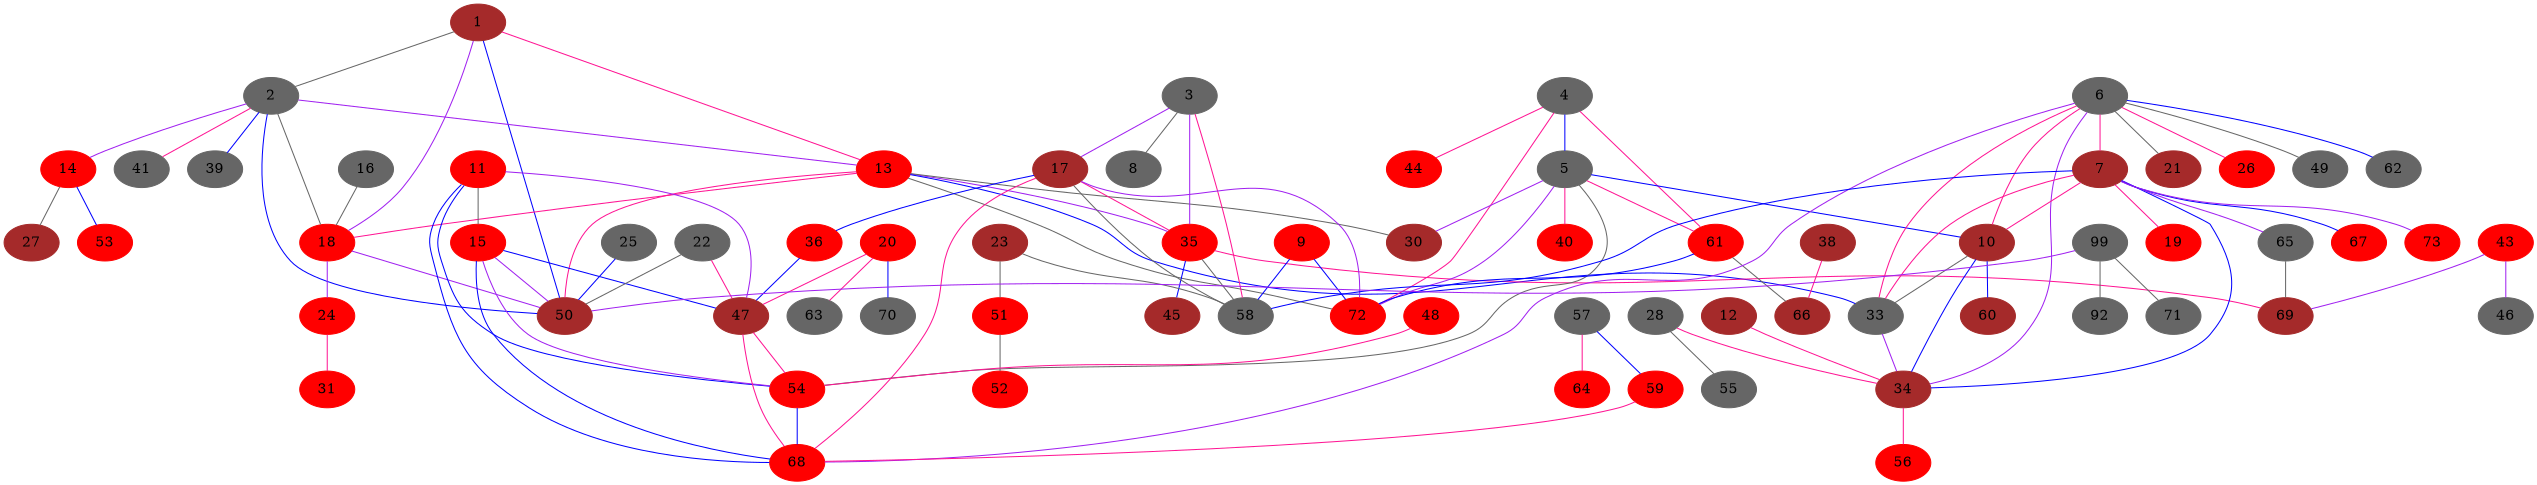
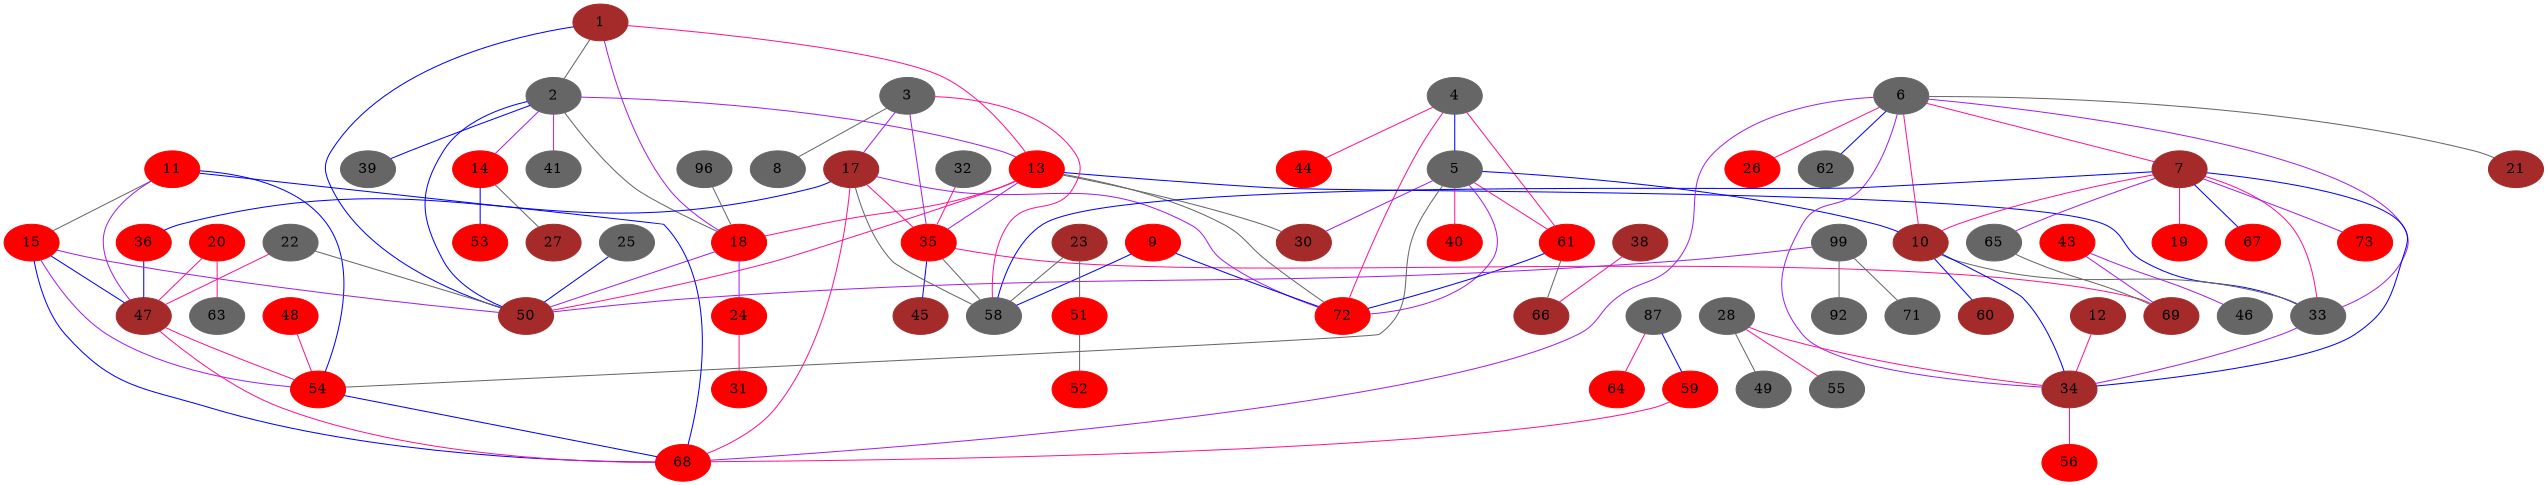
  graph {
    node [color=red style=filled]
    edge [color=deeppink weight=1.0]
    1 [color=brown]
    2 [color=gray40]
    13
    18
    50 [color=brown]
    14
    41 [color=gray40]
    39 [color=gray40]
    35
    72
    30 [color=brown]
    33 [color=gray40]
    24
    27 [color=brown]
    53
    3 [color=gray40]
    8 [color=gray40]
    17 [color=brown]
    58 [color=gray40]
    68
    36
    45 [color=brown]
    69 [color=brown]
    4 [color=gray40]
    5 [color=gray40]
    44
    61
    10 [color=brown]
    40
    54
    66 [color=brown]
    34 [color=brown]
    60 [color=brown]
    6 [color=gray40]
    7 [color=brown]
    21 [color=brown]
    26
    49 [color=gray40]
    62 [color=gray40]
    19
    65 [color=gray40]
    67
    73
    56
    9
    11
    15
    47 [color=brown]
    12 [color=brown]
-   16 [color=gray40]
+   16 [color=gray40 label=96]
    31
    20
    63 [color=gray40]
-   70 [color=gray40]
    22 [color=gray40]
    23 [color=brown]
    51
    52
    25 [color=gray40]
    28 [color=gray40]
    55 [color=gray40]
-   57 [color=gray40]
+   57 [color=gray40 label=87]
    59
    64
    n65 [color=gray40 label=99]
    n66 [color=gray40 label=92]
    71 [color=gray40]
+   32 [color=gray40]
    38 [color=brown]
    43
    46 [color=gray40]
    48
    1 -- 2 [color=gray40]
    1 -- 13
    1 -- 18 [color=purple]
    1 -- 50 [color=blue]
    2 -- 13 [color=purple]
    2 -- 18 [color=gray40]
    2 -- 50 [color=blue]
    2 -- 14 [color=purple]
    2 -- 41
    2 -- 39 [color=blue]
    13 -- 18
    13 -- 50
    13 -- 35 [color=purple]
    13 -- 72 [color=gray40]
    13 -- 30 [color=gray40]
    13 -- 33 [color=blue]
    18 -- 50 [color=purple]
    18 -- 24 [color=purple]
    14 -- 27 [color=gray40]
    14 -- 53 [color=blue]
    35 -- 58 [color=gray40]
    35 -- 45 [color=blue]
    35 -- 69
    33 -- 34 [color=purple]
    24 -- 31
    3 -- 35 [color=purple weight=2.0]
    3 -- 8 [color=gray40]
    3 -- 17 [color=purple weight=2.0]
    3 -- 58 [weight=2.0]
    17 -- 35
    17 -- 72 [color=purple]
    17 -- 58 [color=gray40]
    17 -- 68
    17 -- 36 [color=blue]
    36 -- 47 [color=blue]
    4 -- 72 [weight=2.0]
    4 -- 5 [color=blue weight=2.0]
    4 -- 44
    4 -- 61 [weight=2.0]
    5 -- 72 [color=purple]
    5 -- 30 [color=purple]
    5 -- 61
    5 -- 10 [color=blue]
    5 -- 40
    5 -- 54 [color=gray40]
    61 -- 72 [color=blue]
    61 -- 66 [color=gray40]
    10 -- 33 [color=gray40]
    10 -- 34 [color=blue]
    10 -- 60 [color=blue]
    54 -- 68 [color=blue]
    34 -- 56
-   6 -- 33
+   6 -- 33 [color=purple]
    6 -- 68 [color=purple]
    6 -- 10
    6 -- 34 [color=purple]
    6 -- 7
    6 -- 21 [color=gray40]
    6 -- 26
-   6 -- 49 [color=gray40]
+   28 -- 49 [color=gray40]
    6 -- 62 [color=blue]
    7 -- 33
    7 -- 58 [color=blue]
    7 -- 10
    7 -- 34 [color=blue]
    7 -- 19
    7 -- 65 [color=purple]
    7 -- 67 [color=blue]
    7 -- 73 [color=purple]
    65 -- 69 [color=gray40]
    9 -- 72 [color=blue]
    9 -- 58 [color=blue]
    11 -- 68 [color=blue]
    11 -- 54 [color=blue]
    11 -- 15 [color=gray40]
    11 -- 47 [color=purple]
    15 -- 50 [color=purple]
    15 -- 68 [color=blue]
    15 -- 54 [color=purple]
    15 -- 47 [color=blue]
    47 -- 68
    47 -- 54
    12 -- 34
    16 -- 18 [color=gray40]
    20 -- 47
    20 -- 63
-   20 -- 70 [color=blue]
    22 -- 50 [color=gray40]
    22 -- 47
    23 -- 58 [color=gray40]
    23 -- 51 [color=gray40]
    51 -- 52 [color=gray40]
    25 -- 50 [color=blue]
    28 -- 34
-   28 -- 55 [color=gray40]
+   28 -- 55
    57 -- 59 [color=blue]
    57 -- 64
    59 -- 68
    n65 -- 50 [color=purple]
    n65 -- n66 [color=gray40]
    n65 -- 71 [color=gray40]
+   32 -- 35
    38 -- 66
    43 -- 69 [color=purple]
    43 -- 46 [color=purple]
    48 -- 54
  }
